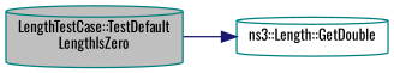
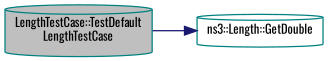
  digraph {
    rankdir=LR
    fontname=Oswald
    node [color=teal fontname=Oswald fontsize=10 shape=cylinder style=filled]
-   n1 [fillcolor=grey75 fontcolor=black height=0.2 label="LengthTestCase::TestDefault\lLengthIsZero" width=0.4]
+   n1 [fillcolor=grey75 fontcolor=black height=0.2 label="LengthTestCase::TestDefault\lLengthTestCase" width=0.4]
    n2 [fillcolor=white height=0.2 label="ns3::Length::GetDouble" width=0.4]
    n1 -> n2 [color=midnightblue fontname=Oswald fontsize=10 labelfontname=Helvetica labelfontsize=10 style=solid]
  }
